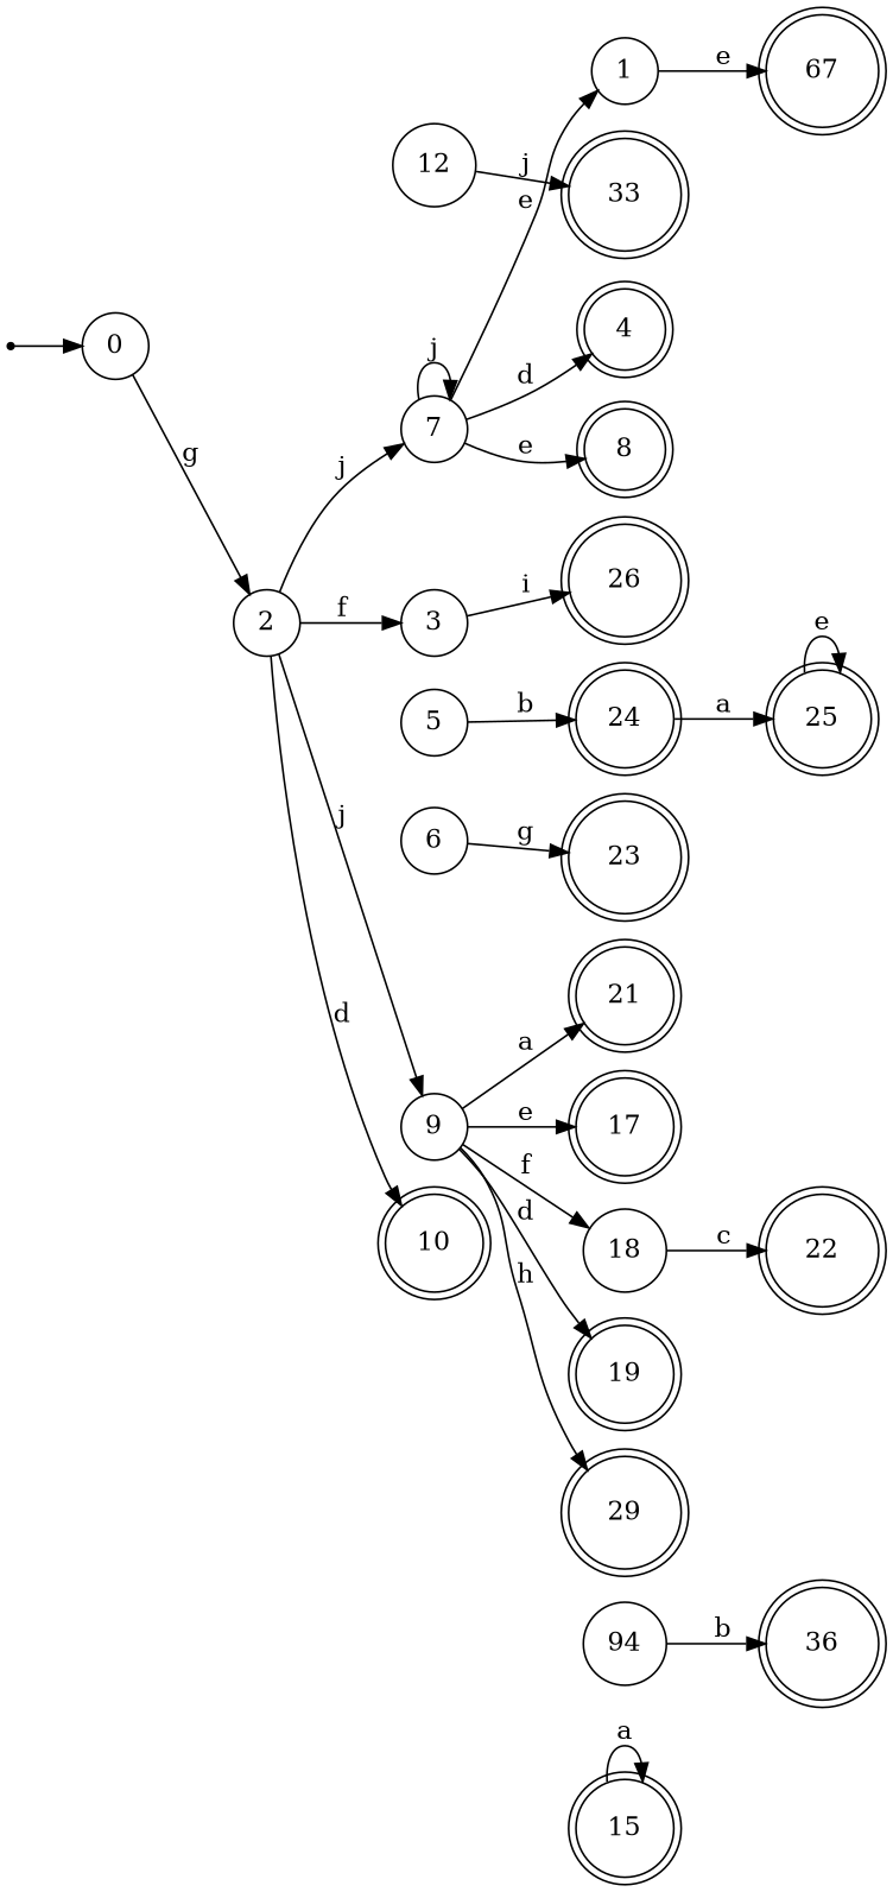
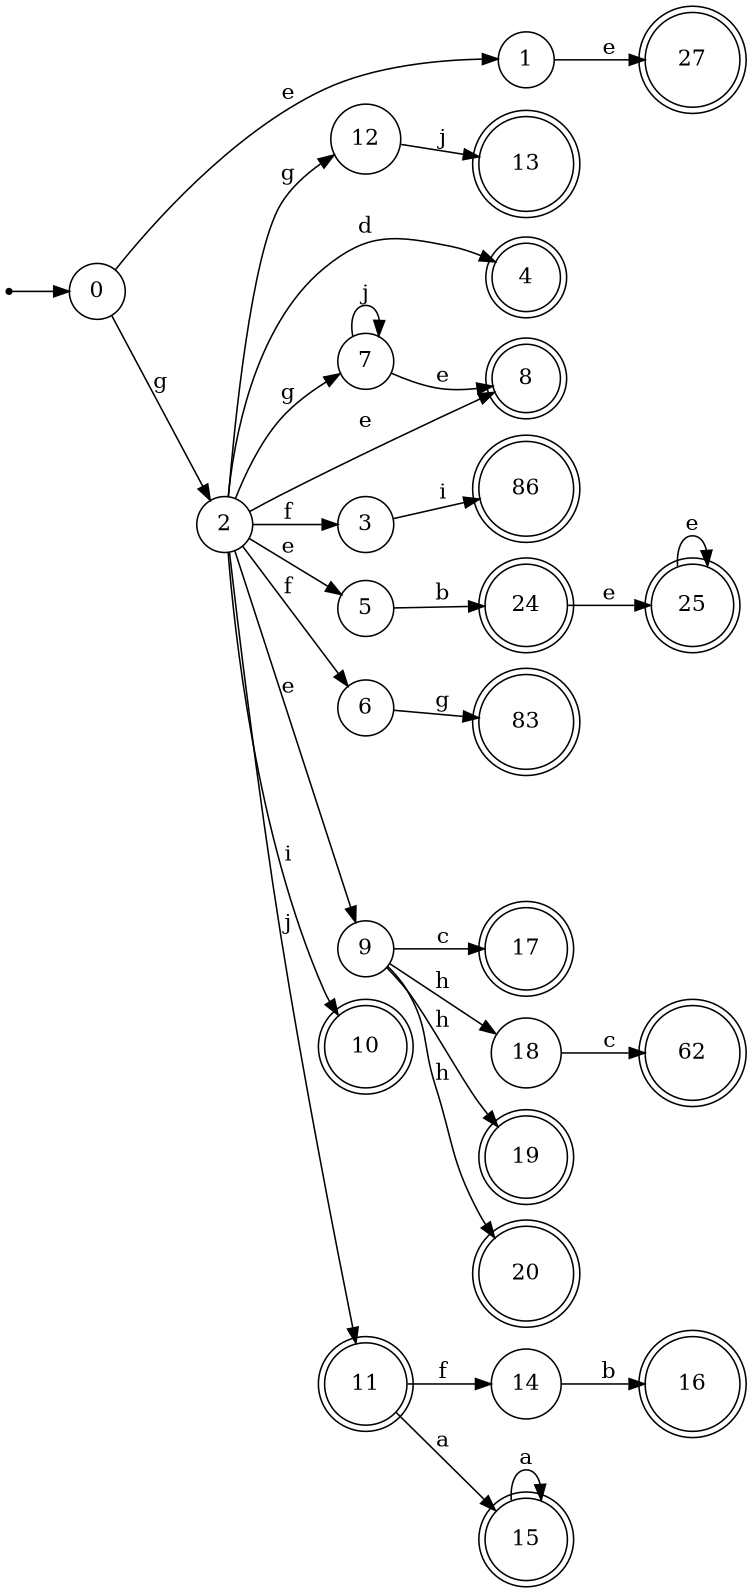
  digraph {
    rankdir=LR
    node [shape=doublecircle]
    dummy0 [shape=point]
    0 [shape=circle]
    1 [shape=circle]
    2 [shape=circle]
-   27 [label=67]
+   27
    3 [shape=circle]
    4
    5 [shape=circle]
    6 [shape=circle]
    7 [shape=circle]
    8
    9 [shape=circle]
    10
+   11
    12 [shape=circle]
-   26
+   26 [label=86]
    24
-   23
+   23 [label=83]
    17
    18 [shape=circle]
    19
-   20 [label=29]
-   21
-   14 [shape=circle label=94]
+   20
+   14 [shape=circle]
    15
-   13 [label=33]
+   13
    25
-   22
-   16 [label=36]
+   22 [label=62]
+   16
    dummy0 -> 0
-   7 -> 1 [label=e]
+   0 -> 1 [label=e]
    0 -> 2 [label=g]
    1 -> 27 [label=e]
    2 -> 3 [label=f]
-   7 -> 4 [label=d]
-   2 -> 7 [label=j]
-   2 -> 9 [label=j]
-   2 -> 10 [label=d]
+   2 -> 4 [label=d]
+   2 -> 5 [label=e]
+   2 -> 6 [label=f]
+   2 -> 7 [label=g]
+   2 -> 8 [label=e]
+   2 -> 9 [label=e]
+   2 -> 10 [label=i]
+   2 -> 11 [label=j]
+   2 -> 12 [label=g]
    3 -> 26 [label=i]
    5 -> 24 [label=b]
    6 -> 23 [label=g]
    7 -> 7 [label=j]
    7 -> 8 [label=e]
-   9 -> 17 [label=e]
-   9 -> 18 [label=f]
-   9 -> 19 [label=d]
+   9 -> 17 [label=c]
+   9 -> 18 [label=h]
+   9 -> 19 [label=h]
    9 -> 20 [label=h]
-   9 -> 21 [label=a]
+   11 -> 14 [label=f]
+   11 -> 15 [label=a]
    12 -> 13 [label=j]
-   24 -> 25 [label=a]
+   24 -> 25 [label=e]
    18 -> 22 [label=c]
    14 -> 16 [label=b]
    15 -> 15 [label=a]
    25 -> 25 [label=e]
  }
